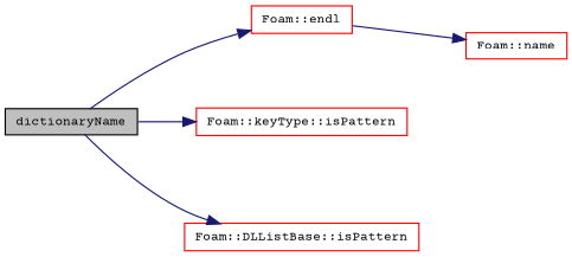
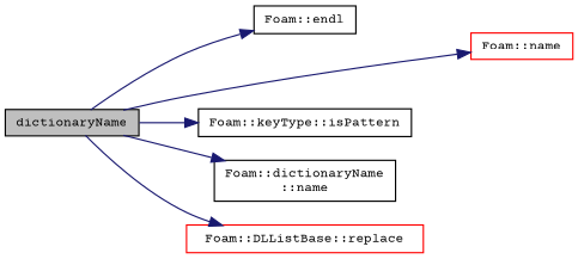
  digraph {
    fontname="Courier Prime"
    rankdir=LR
    node [color=black fontname="Courier Prime" fontsize=10 shape=record]
    edge [color=midnightblue fontname="Courier Prime" fontsize=10 labelfontname=Helvetica labelfontsize=10 style=solid]
    n1 [fillcolor=grey75 fontcolor=black height=0.2 label=dictionaryName style=filled width=0.4]
-   n2 [color=red height=0.2 label="Foam::endl" width=0.4]
+   n2 [height=0.2 label="Foam::endl" width=0.4]
    n3 [color=red height=0.2 label="Foam::name" width=0.4]
-   n4 [color=red height=0.2 label="Foam::keyType::isPattern" width=0.4]
-   n6 [color=red height=0.2 label="Foam::DLListBase::isPattern" width=0.4]
+   n4 [height=0.2 label="Foam::keyType::isPattern" width=0.4]
+   n5 [height=0.2 label="Foam::dictionaryName\l::name" width=0.4]
+   n6 [color=red height=0.2 label="Foam::DLListBase::replace" width=0.4]
    n1 -> n2
-   n2 -> n3
+   n1 -> n3
    n1 -> n4
+   n1 -> n5
    n1 -> n6
  }
